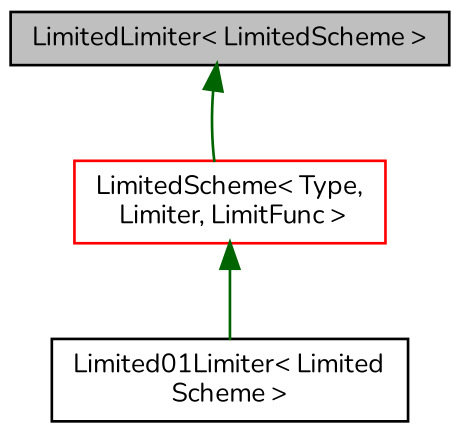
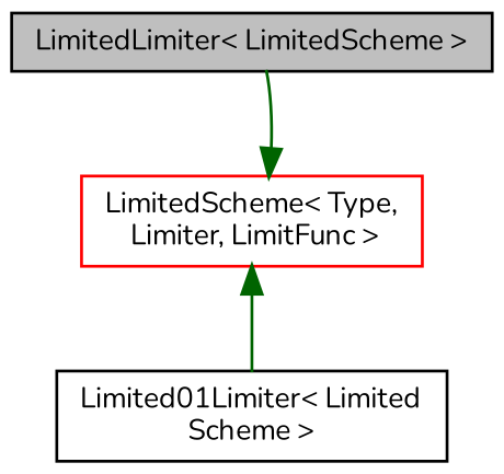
  digraph {
    fontname=Nunito
    node [color=black fontname=Nunito fontsize=10 shape=record]
    edge [color=darkgreen dir=back fontname=Nunito fontsize=10 labelfontname=Helvetica labelfontsize=10 style=solid]
    n1 [fillcolor=grey75 fontcolor=black height=0.2 label="LimitedLimiter\< LimitedScheme \>" style=filled width=0.4]
    n2 [height=0.2 label="Limited01Limiter\< Limited\lScheme \>" width=0.4]
    n3 [color=red height=0.2 label="LimitedScheme\< Type,\l Limiter, LimitFunc \>" width=0.4]
-   n1 -> n3
+   n3 -> n1
    n3 -> n2
  }
